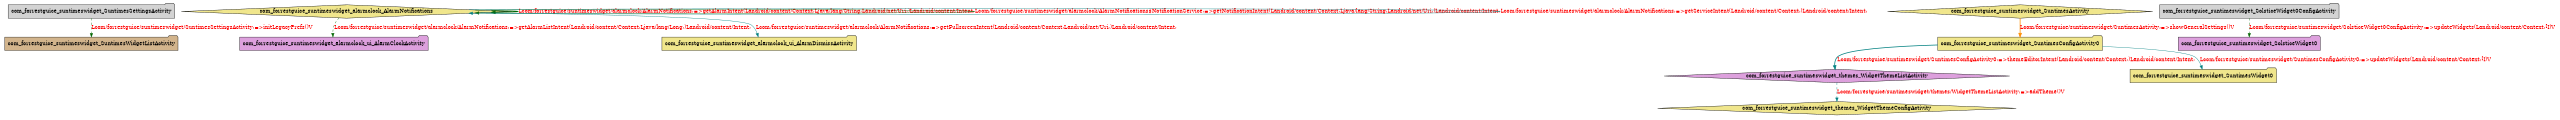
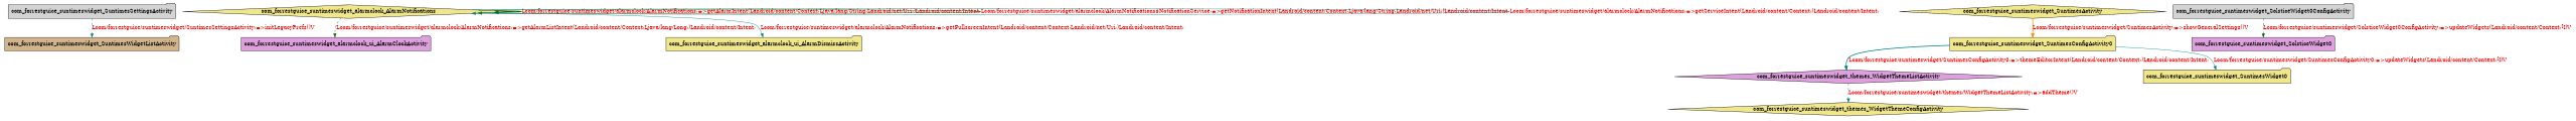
  digraph {
    node [fillcolor=khaki shape=folder style=filled]
    edge [color=darkgreen fontcolor=red style=dashed]
    com_forrestguice_suntimeswidget_SuntimesSettingsActivity [fillcolor=lightgrey]
    com_forrestguice_suntimeswidget_SuntimesWidgetListActivity [fillcolor=tan]
    com_forrestguice_suntimeswidget_alarmclock_AlarmNotifications [shape=diamond]
    com_forrestguice_suntimeswidget_alarmclock_ui_AlarmClockActivity [fillcolor=plum]
    com_forrestguice_suntimeswidget_alarmclock_ui_AlarmDismissActivity
    com_forrestguice_suntimeswidget_SuntimesActivity [shape=diamond]
    com_forrestguice_suntimeswidget_SuntimesConfigActivity0
    com_forrestguice_suntimeswidget_themes_WidgetThemeListActivity [fillcolor=plum shape=diamond]
    com_forrestguice_suntimeswidget_themes_WidgetThemeConfigActivity [shape=diamond]
    com_forrestguice_suntimeswidget_SuntimesWidget0
    com_forrestguice_suntimeswidget_SolsticeWidget0ConfigActivity [fillcolor=lightgrey]
    com_forrestguice_suntimeswidget_SolsticeWidget0 [fillcolor=plum]
-   com_forrestguice_suntimeswidget_SuntimesSettingsActivity -> com_forrestguice_suntimeswidget_SuntimesWidgetListActivity [label="Lcom/forrestguice/suntimeswidget/SuntimesSettingsActivity;=>initLegacyPrefs()V"]
+   com_forrestguice_suntimeswidget_SuntimesSettingsActivity -> com_forrestguice_suntimeswidget_SuntimesWidgetListActivity [color=teal label="Lcom/forrestguice/suntimeswidget/SuntimesSettingsActivity;=>initLegacyPrefs()V"]
    com_forrestguice_suntimeswidget_alarmclock_AlarmNotifications -> com_forrestguice_suntimeswidget_alarmclock_AlarmNotifications [label="Lcom/forrestguice/suntimeswidget/alarmclock/AlarmNotifications;=>getAlarmIntent(Landroid/content/Context;Ljava/lang/String;Landroid/net/Uri;)Landroid/content/Intent;" style=bold]
    com_forrestguice_suntimeswidget_alarmclock_AlarmNotifications -> com_forrestguice_suntimeswidget_alarmclock_AlarmNotifications [label="Lcom/forrestguice/suntimeswidget/alarmclock/AlarmNotifications$NotificationService;=>getNotificationIntent(Landroid/content/Context;Ljava/lang/String;Landroid/net/Uri;)Landroid/content/Intent;" style=solid]
    com_forrestguice_suntimeswidget_alarmclock_AlarmNotifications -> com_forrestguice_suntimeswidget_alarmclock_AlarmNotifications [color=teal label="Lcom/forrestguice/suntimeswidget/alarmclock/AlarmNotifications;=>getServiceIntent(Landroid/content/Context;)Landroid/content/Intent;" style=solid]
    com_forrestguice_suntimeswidget_alarmclock_AlarmNotifications -> com_forrestguice_suntimeswidget_alarmclock_ui_AlarmClockActivity [label="Lcom/forrestguice/suntimeswidget/alarmclock/AlarmNotifications;=>getAlarmListIntent(Landroid/content/Context;Ljava/lang/Long;)Landroid/content/Intent;"]
    com_forrestguice_suntimeswidget_alarmclock_AlarmNotifications -> com_forrestguice_suntimeswidget_alarmclock_ui_AlarmDismissActivity [color=teal label="Lcom/forrestguice/suntimeswidget/alarmclock/AlarmNotifications;=>getFullscreenIntent(Landroid/content/Context;Landroid/net/Uri;)Landroid/content/Intent;" style=solid]
    com_forrestguice_suntimeswidget_SuntimesActivity -> com_forrestguice_suntimeswidget_SuntimesConfigActivity0 [color=darkorange label="Lcom/forrestguice/suntimeswidget/SuntimesActivity;=>showGeneralSettings()V" style=bold]
    com_forrestguice_suntimeswidget_SuntimesConfigActivity0 -> com_forrestguice_suntimeswidget_themes_WidgetThemeListActivity [color=teal label="Lcom/forrestguice/suntimeswidget/SuntimesConfigActivity0;=>themeEditorIntent(Landroid/content/Context;)Landroid/content/Intent;" style=bold]
    com_forrestguice_suntimeswidget_SuntimesConfigActivity0 -> com_forrestguice_suntimeswidget_SuntimesWidget0 [color=teal label="Lcom/forrestguice/suntimeswidget/SuntimesConfigActivity0;=>updateWidgets(Landroid/content/Context;[I)V" style=solid]
    com_forrestguice_suntimeswidget_themes_WidgetThemeListActivity -> com_forrestguice_suntimeswidget_themes_WidgetThemeConfigActivity [color=teal label="Lcom/forrestguice/suntimeswidget/themes/WidgetThemeListActivity;=>addTheme()V"]
    com_forrestguice_suntimeswidget_SolsticeWidget0ConfigActivity -> com_forrestguice_suntimeswidget_SolsticeWidget0 [label="Lcom/forrestguice/suntimeswidget/SolsticeWidget0ConfigActivity;=>updateWidgets(Landroid/content/Context;[I)V"]
  }
